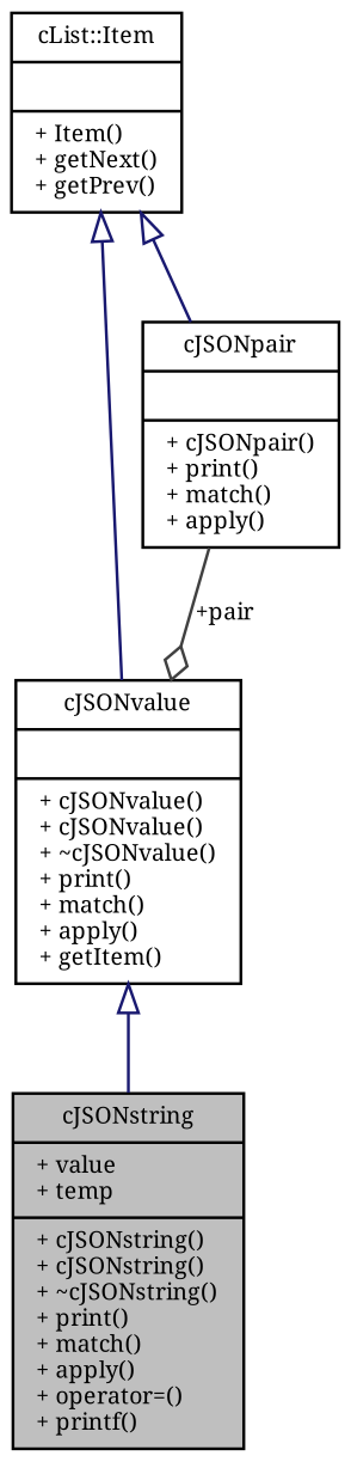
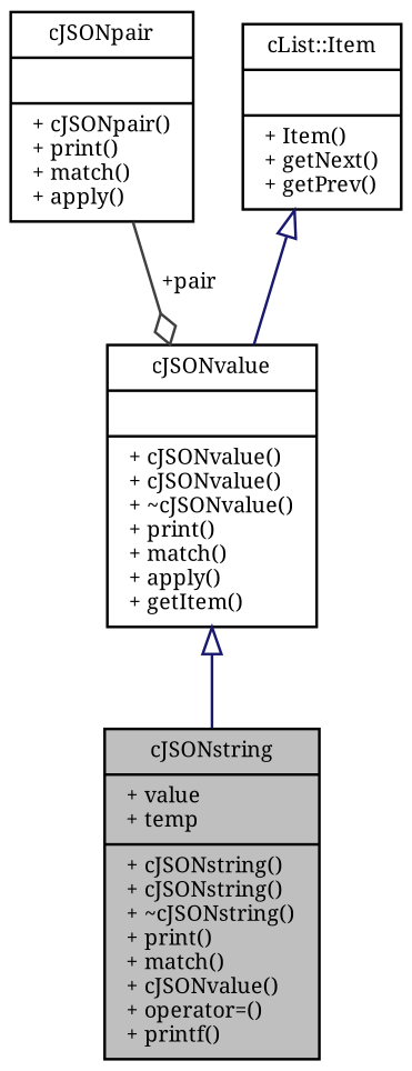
  digraph {
    fontname="Noto Serif"
    node [color=black fillcolor=white fontname="Noto Serif" fontsize=8 shape=record style=filled]
    edge [arrowtail=onormal color=midnightblue dir=back fontname="Noto Serif" fontsize=8 labelfontname=Sans labelfontsize=8 style=solid]
-   n1 [fillcolor=grey75 fontcolor=black height=0.2 label="{cJSONstring\n|+ value\l+ temp\l|+ cJSONstring()\l+ cJSONstring()\l+ ~cJSONstring()\l+ print()\l+ match()\l+ apply()\l+ operator=()\l+ printf()\l}" width=0.4]
+   n1 [fillcolor=grey75 fontcolor=black height=0.2 label="{cJSONstring\n|+ value\l+ temp\l|+ cJSONstring()\l+ cJSONstring()\l+ ~cJSONstring()\l+ print()\l+ match()\l+ cJSONvalue()\l+ operator=()\l+ printf()\l}" width=0.4]
    n2 [height=0.2 label="{cJSONvalue\n||+ cJSONvalue()\l+ cJSONvalue()\l+ ~cJSONvalue()\l+ print()\l+ match()\l+ apply()\l+ getItem()\l}" width=0.4]
    n3 [height=0.2 label="{cJSONpair\n||+ cJSONpair()\l+ print()\l+ match()\l+ apply()\l}" width=0.4]
    n4 [height=0.2 label="{cList::Item\n||+ Item()\l+ getNext()\l+ getPrev()\l}" width=0.4]
    n2 -> n1
    n3 -> n2 [arrowhead=odiamond color=grey25 label=" +pair" arrowtail="" dir=""]
    n4 -> n2
-   n4 -> n3
  }
